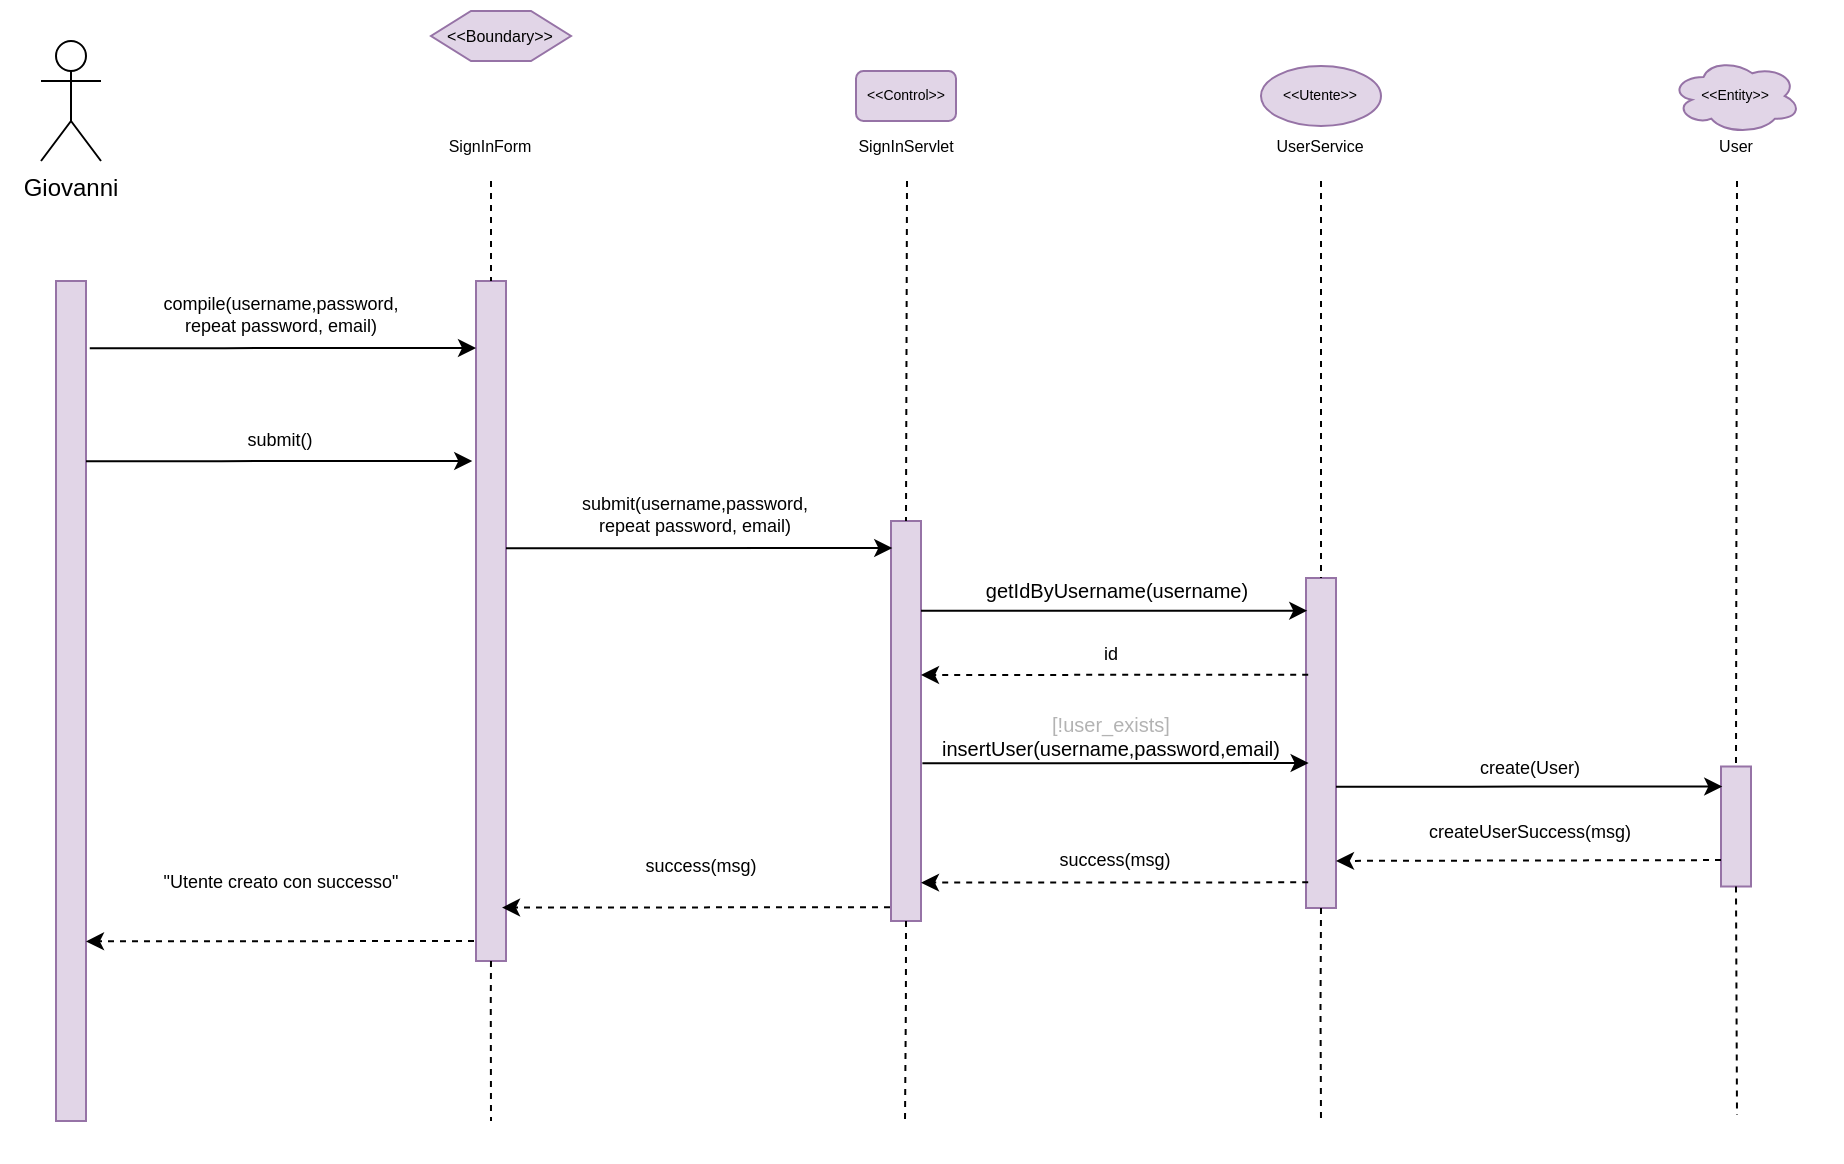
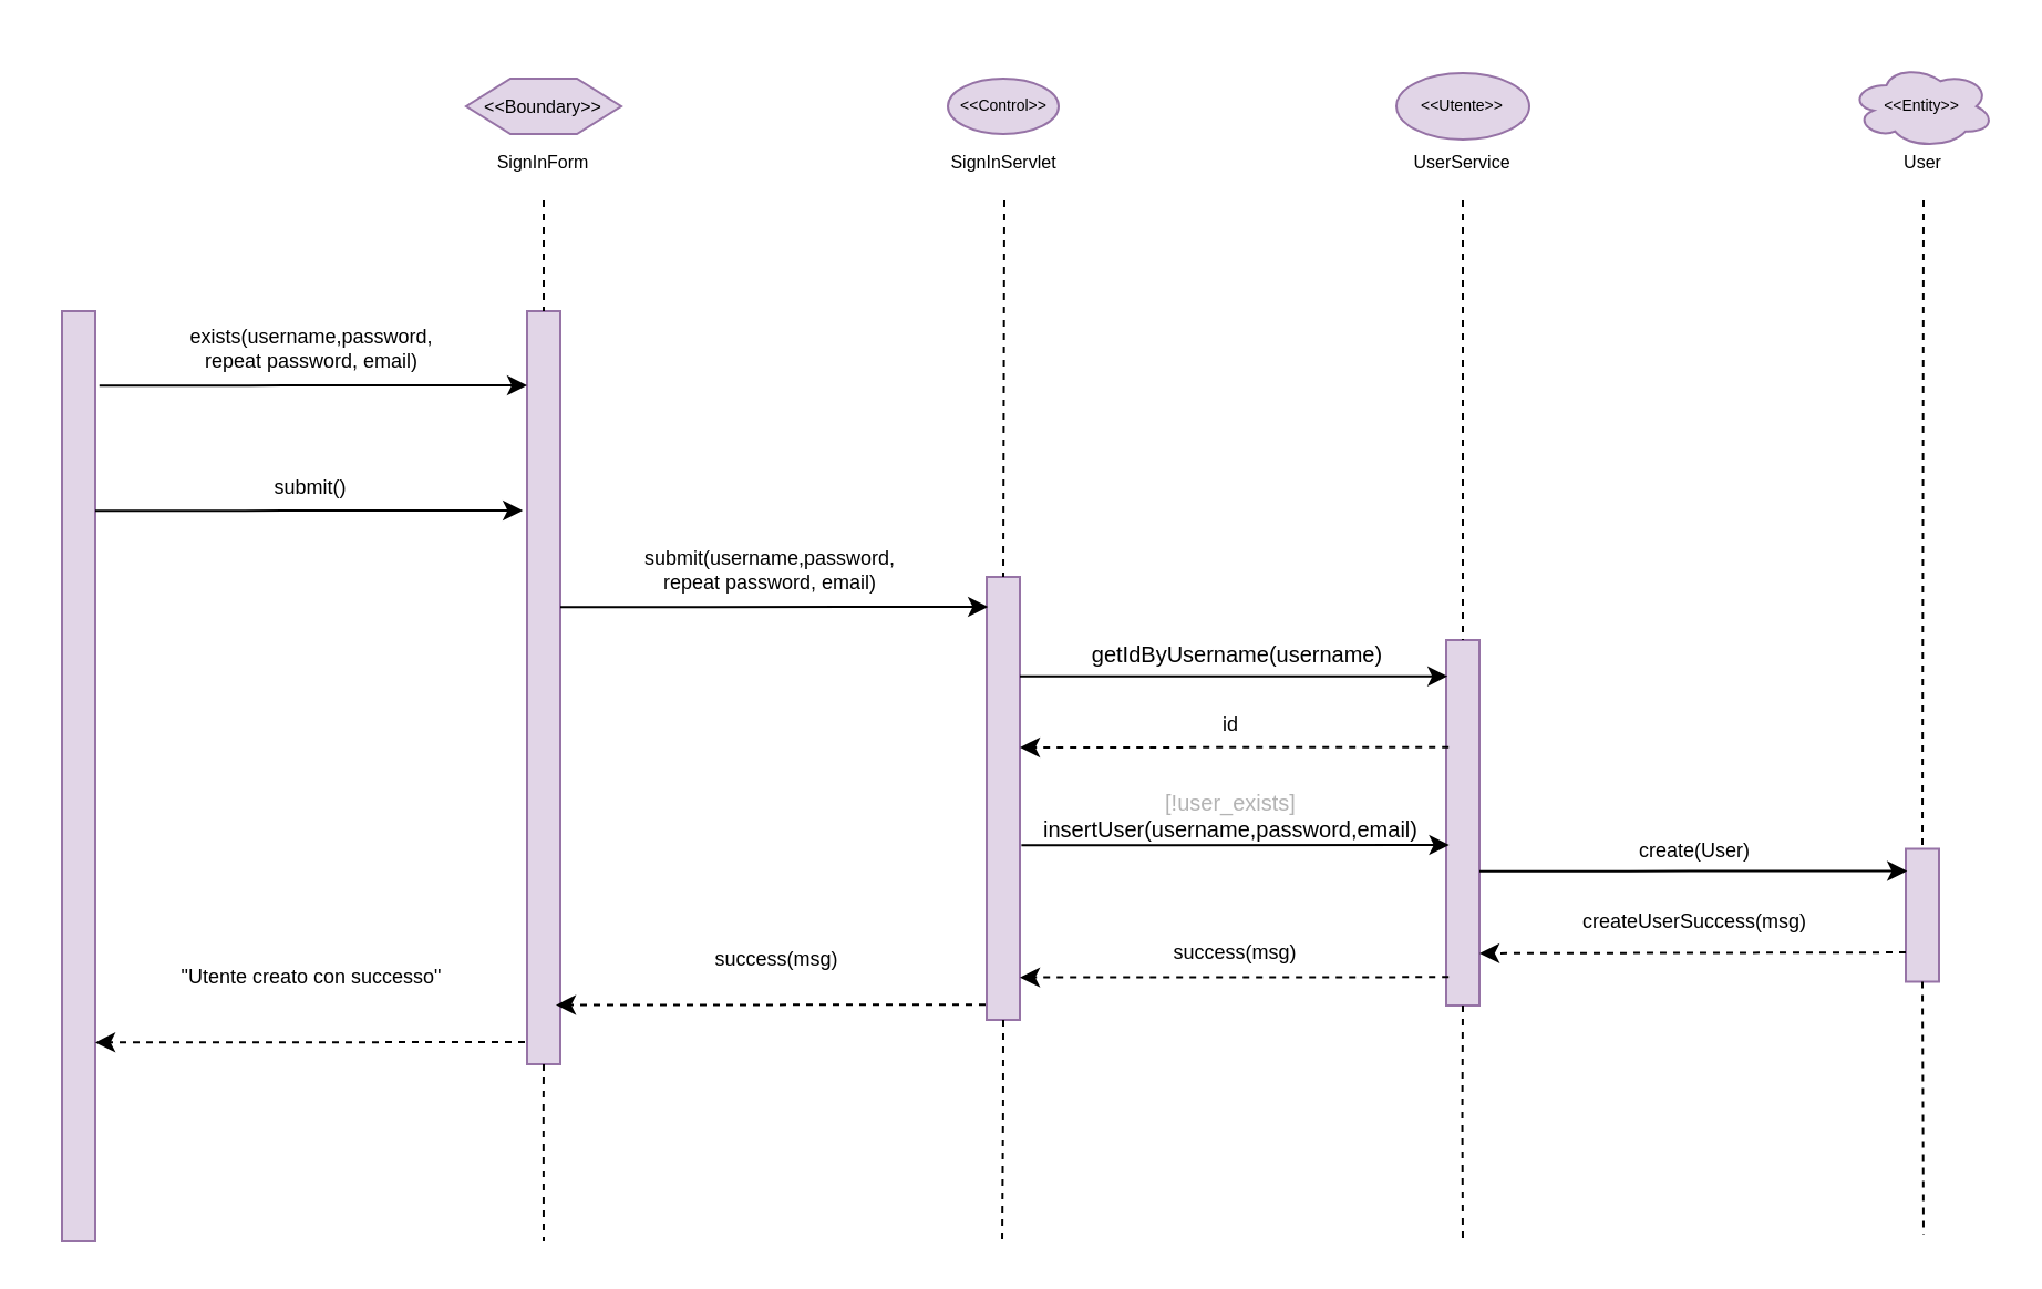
  <mxCell id="0" />
  <mxCell id="1" parent="0" />
- <mxCell id="2" value="Giovanni" style="shape=umlActor;verticalLabelPosition=bottom;verticalAlign=top;html=1;outlineConnect=0;" vertex="1" parent="1"><mxGeometry x="20" y="20" width="30" height="60" as="geometry" /></mxCell>
  <mxCell id="3" value="" style="rounded=0;whiteSpace=wrap;html=1;fillColor=#e1d5e7;strokeColor=#9673a6;" vertex="1" parent="1"><mxGeometry x="27.5" y="140" width="15" height="420" as="geometry" /></mxCell>
  <mxCell id="4" value="" style="rounded=0;whiteSpace=wrap;html=1;fillColor=#e1d5e7;strokeColor=#9673a6;" vertex="1" parent="1"><mxGeometry x="237.5" y="140" width="15" height="340" as="geometry" /></mxCell>
  <mxCell id="5" value="" style="endArrow=none;dashed=1;html=1;rounded=0;fontSize=8;entryX=0.5;entryY=0;entryDx=0;entryDy=0;exitX=0.5;exitY=1;exitDx=0;exitDy=0;" edge="1" parent="1" target="4"><mxGeometry width="50" height="50" relative="1" as="geometry"><mxPoint x="245" y="90" as="sourcePoint" /><mxPoint x="267.5" y="150" as="targetPoint" /></mxGeometry></mxCell>
- <mxCell id="6" value="&amp;lt;&amp;lt;Boundary&amp;gt;&amp;gt;" style="shape=hexagon;perimeter=hexagonPerimeter2;whiteSpace=wrap;html=1;fixedSize=1;fontSize=8;fillColor=#e1d5e7;strokeColor=#9673a6;" vertex="1" parent="1"><mxGeometry x="215" y="5" width="70" height="25" as="geometry" /></mxCell>
+ <mxCell id="6" value="&amp;lt;&amp;lt;Boundary&amp;gt;&amp;gt;" style="shape=hexagon;perimeter=hexagonPerimeter2;whiteSpace=wrap;html=1;fixedSize=1;fontSize=8;fillColor=#e1d5e7;strokeColor=#9673a6;" vertex="1" parent="1"><mxGeometry x="210" y="35" width="70" height="25" as="geometry" /></mxCell>
  <mxCell id="7" value="&lt;div&gt;SignInForm&lt;br&gt;&lt;/div&gt;" style="text;html=1;strokeColor=none;fillColor=none;align=center;verticalAlign=middle;whiteSpace=wrap;rounded=0;fontSize=8;" vertex="1" parent="1"><mxGeometry x="230" y="65" width="30" height="15" as="geometry" /></mxCell>
  <mxCell id="8" value="submit()" style="text;html=1;strokeColor=none;fillColor=none;align=center;verticalAlign=middle;whiteSpace=wrap;rounded=0;fontSize=9;" vertex="1" parent="1"><mxGeometry x="80" y="210" width="120" height="20" as="geometry" /></mxCell>
- <mxCell id="9" value="&amp;lt;&amp;lt;Control&amp;gt;&amp;gt;" style="rounded=1;whiteSpace=wrap;html=1;fontSize=7;fillColor=#e1d5e7;strokeColor=#9673a6;" vertex="1" parent="1"><mxGeometry x="427.5" y="35" width="50" height="25" as="geometry" /></mxCell>
+ <mxCell id="9" value="&amp;lt;&amp;lt;Control&amp;gt;&amp;gt;" style="ellipse;whiteSpace=wrap;html=1;fontSize=7;fillColor=#e1d5e7;strokeColor=#9673a6;" vertex="1" parent="1"><mxGeometry x="427.5" y="35" width="50" height="25" as="geometry" /></mxCell>
  <mxCell id="10" value="SignInServlet" style="text;html=1;strokeColor=none;fillColor=none;align=center;verticalAlign=middle;whiteSpace=wrap;rounded=0;fontSize=8;" vertex="1" parent="1"><mxGeometry x="437.5" y="65" width="30" height="15" as="geometry" /></mxCell>
  <mxCell id="11" value="" style="rounded=0;whiteSpace=wrap;html=1;fillColor=#e1d5e7;strokeColor=#9673a6;" vertex="1" parent="1"><mxGeometry x="445" y="260" width="15" height="200" as="geometry" /></mxCell>
  <mxCell id="12" value="" style="endArrow=none;dashed=1;html=1;rounded=0;fontSize=8;entryX=0.5;entryY=0;entryDx=0;entryDy=0;" edge="1" parent="1" target="11"><mxGeometry width="50" height="50" relative="1" as="geometry"><mxPoint x="453" y="90" as="sourcePoint" /><mxPoint x="497.5" y="163.5" as="targetPoint" /></mxGeometry></mxCell>
  <mxCell id="13" value="&amp;lt;&amp;lt;Utente&amp;gt;&amp;gt;" style="ellipse;whiteSpace=wrap;html=1;fontSize=7;fillColor=#e1d5e7;strokeColor=#9673a6;" vertex="1" parent="1"><mxGeometry x="630" y="32.5" width="60" height="30" as="geometry" /></mxCell>
  <mxCell id="14" value="&lt;font color=&quot;#B3B3B3&quot;&gt;[!user_exists] &lt;/font&gt;insertUser(username,password,email)" style="text;html=1;strokeColor=none;fillColor=none;align=center;verticalAlign=middle;whiteSpace=wrap;rounded=0;fontSize=10;" vertex="1" parent="1"><mxGeometry x="458.75" y="353.75" width="192.5" height="29" as="geometry" /></mxCell>
  <mxCell id="15" value="" style="rounded=0;whiteSpace=wrap;html=1;fillColor=#e1d5e7;strokeColor=#9673a6;" vertex="1" parent="1"><mxGeometry x="652.5" y="288.5" width="15" height="165" as="geometry" /></mxCell>
  <mxCell id="16" value="" style="endArrow=none;dashed=1;html=1;rounded=0;fontSize=8;entryX=0.5;entryY=0;entryDx=0;entryDy=0;" edge="1" parent="1" target="15"><mxGeometry width="50" height="50" relative="1" as="geometry"><mxPoint x="660" y="90" as="sourcePoint" /><mxPoint x="682.5" y="188.5" as="targetPoint" /></mxGeometry></mxCell>
  <mxCell id="17" value="UserService" style="text;html=1;strokeColor=none;fillColor=none;align=center;verticalAlign=middle;whiteSpace=wrap;rounded=0;fontSize=8;" vertex="1" parent="1"><mxGeometry x="645" y="65" width="30" height="15" as="geometry" /></mxCell>
  <mxCell id="18" value="&lt;font style=&quot;font-size: 9px;&quot;&gt;create(User)&lt;/font&gt;" style="text;html=1;strokeColor=none;fillColor=none;align=center;verticalAlign=middle;whiteSpace=wrap;rounded=0;fontSize=9;" vertex="1" parent="1"><mxGeometry x="670" y="373.75" width="190" height="20" as="geometry" /></mxCell>
  <mxCell id="19" value="&amp;lt;&amp;lt;Entity&amp;gt;&amp;gt;" style="ellipse;shape=cloud;whiteSpace=wrap;html=1;fontSize=7;fillColor=#e1d5e7;strokeColor=#9673a6;" vertex="1" parent="1"><mxGeometry x="835" y="28.59" width="65" height="37.82" as="geometry" /></mxCell>
  <mxCell id="20" value="" style="rounded=0;whiteSpace=wrap;html=1;fillColor=#e1d5e7;strokeColor=#9673a6;" vertex="1" parent="1"><mxGeometry x="860" y="382.75" width="15" height="60" as="geometry" /></mxCell>
  <mxCell id="21" value="" style="endArrow=none;dashed=1;html=1;rounded=0;fontSize=8;entryX=0.5;entryY=0;entryDx=0;entryDy=0;" edge="1" parent="1" target="20"><mxGeometry width="50" height="50" relative="1" as="geometry"><mxPoint x="868" y="90" as="sourcePoint" /><mxPoint x="794.66" y="281.25" as="targetPoint" /></mxGeometry></mxCell>
  <mxCell id="22" value="createUserSuccess(msg)" style="text;html=1;strokeColor=none;fillColor=none;align=center;verticalAlign=middle;whiteSpace=wrap;rounded=0;fontSize=9;" vertex="1" parent="1"><mxGeometry x="705" y="413" width="120" height="5" as="geometry" /></mxCell>
  <mxCell id="23" value="" style="endArrow=classic;html=1;rounded=0;dashed=1;fontSize=7;entryX=1;entryY=0.333;entryDx=0;entryDy=0;entryPerimeter=0;" edge="1" parent="1"><mxGeometry width="50" height="50" relative="1" as="geometry"><mxPoint x="860" y="429.54" as="sourcePoint" /><mxPoint x="667.5" y="429.96" as="targetPoint" /></mxGeometry></mxCell>
  <mxCell id="24" value="" style="endArrow=none;dashed=1;html=1;rounded=0;fontSize=8;exitX=0.5;exitY=1;exitDx=0;exitDy=0;" edge="1" parent="1" source="20"><mxGeometry width="50" height="50" relative="1" as="geometry"><mxPoint x="794.99" y="496.25" as="sourcePoint" /><mxPoint x="868" y="557" as="targetPoint" /></mxGeometry></mxCell>
  <mxCell id="25" value="" style="endArrow=none;dashed=1;html=1;rounded=0;fontSize=8;exitX=0.5;exitY=1;exitDx=0;exitDy=0;" edge="1" parent="1" source="15"><mxGeometry width="50" height="50" relative="1" as="geometry"><mxPoint x="660.25" y="473.5" as="sourcePoint" /><mxPoint x="660" y="560" as="targetPoint" /><Array as="points"><mxPoint x="659.76" y="503.5" /></Array></mxGeometry></mxCell>
  <mxCell id="26" value="" style="endArrow=none;dashed=1;html=1;rounded=0;fontSize=8;exitX=0.5;exitY=1;exitDx=0;exitDy=0;" edge="1" parent="1" source="11"><mxGeometry width="50" height="50" relative="1" as="geometry"><mxPoint x="452.94" y="470" as="sourcePoint" /><mxPoint x="452" y="560" as="targetPoint" /><Array as="points"><mxPoint x="452.45" y="500" /></Array></mxGeometry></mxCell>
  <mxCell id="27" value="" style="endArrow=none;dashed=1;html=1;rounded=0;fontSize=8;exitX=0.5;exitY=1;exitDx=0;exitDy=0;" edge="1" parent="1" source="4"><mxGeometry width="50" height="50" relative="1" as="geometry"><mxPoint x="245.38" y="470" as="sourcePoint" /><mxPoint x="245" y="560" as="targetPoint" /><Array as="points"><mxPoint x="244.89" y="500" /></Array></mxGeometry></mxCell>
  <mxCell id="28" value="User" style="text;html=1;strokeColor=none;fillColor=none;align=center;verticalAlign=middle;whiteSpace=wrap;rounded=0;fontSize=8;" vertex="1" parent="1"><mxGeometry x="852.5" y="65" width="30" height="15" as="geometry" /></mxCell>
  <mxCell id="29" value="" style="endArrow=classic;html=1;rounded=0;exitX=1;exitY=0;exitDx=0;exitDy=0;entryX=-0.125;entryY=0.121;entryDx=0;entryDy=0;entryPerimeter=0;" edge="1" parent="1"><mxGeometry width="50" height="50" relative="1" as="geometry"><mxPoint x="42.5" y="230.07" as="sourcePoint" /><mxPoint x="235.625" y="230" as="targetPoint" /><Array as="points"><mxPoint x="90" y="230.07" /><mxPoint x="110" y="230.07" /></Array></mxGeometry></mxCell>
  <mxCell id="30" value="" style="endArrow=classic;html=1;rounded=0;exitX=1;exitY=0;exitDx=0;exitDy=0;entryX=-0.125;entryY=0.121;entryDx=0;entryDy=0;entryPerimeter=0;" edge="1" parent="1"><mxGeometry width="50" height="50" relative="1" as="geometry"><mxPoint x="252.5" y="273.57" as="sourcePoint" /><mxPoint x="445.625" y="273.5" as="targetPoint" /><Array as="points"><mxPoint x="300" y="273.57" /><mxPoint x="320" y="273.57" /></Array></mxGeometry></mxCell>
  <mxCell id="31" value="&lt;div style=&quot;font-size: 9px&quot;&gt;&lt;font style=&quot;font-size: 9px&quot;&gt;submit(username,password,&lt;/font&gt;&lt;/div&gt;&lt;div style=&quot;font-size: 9px&quot;&gt;&lt;font style=&quot;font-size: 9px&quot;&gt;repeat password, email)&lt;/font&gt;&lt;/div&gt;" style="text;html=1;strokeColor=none;fillColor=none;align=center;verticalAlign=middle;whiteSpace=wrap;rounded=0;fontSize=9;" vertex="1" parent="1"><mxGeometry x="250" y="240" width="195" height="33.5" as="geometry" /></mxCell>
  <mxCell id="32" value="" style="endArrow=classic;html=1;rounded=0;exitX=1;exitY=0;exitDx=0;exitDy=0;entryX=-0.125;entryY=0.121;entryDx=0;entryDy=0;entryPerimeter=0;" edge="1" parent="1"><mxGeometry width="50" height="50" relative="1" as="geometry"><mxPoint x="44.38" y="173.57" as="sourcePoint" /><mxPoint x="237.505" y="173.5" as="targetPoint" /><Array as="points"><mxPoint x="91.88" y="173.57" /><mxPoint x="111.88" y="173.57" /></Array></mxGeometry></mxCell>
  <mxCell id="33" value="" style="endArrow=classic;html=1;rounded=0;dashed=1;fontSize=7;exitX=-0.047;exitY=0.97;exitDx=0;exitDy=0;exitPerimeter=0;" edge="1" parent="1"><mxGeometry width="50" height="50" relative="1" as="geometry"><mxPoint x="444.505" y="453.1" as="sourcePoint" /><mxPoint x="250.5" y="453.29" as="targetPoint" /></mxGeometry></mxCell>
  <mxCell id="34" value="" style="endArrow=classic;html=1;rounded=0;exitX=1;exitY=0;exitDx=0;exitDy=0;entryX=-0.125;entryY=0.121;entryDx=0;entryDy=0;entryPerimeter=0;" edge="1" parent="1"><mxGeometry width="50" height="50" relative="1" as="geometry"><mxPoint x="460" y="304.93" as="sourcePoint" /><mxPoint x="653.125" y="304.86" as="targetPoint" /><Array as="points"><mxPoint x="507.5" y="304.93" /><mxPoint x="527.5" y="304.93" /></Array></mxGeometry></mxCell>
- <mxCell id="35" value="&lt;div style=&quot;font-size: 9px;&quot;&gt;&lt;font style=&quot;font-size: 9px;&quot;&gt;compile(username,password,&lt;/font&gt;&lt;/div&gt;&lt;div style=&quot;font-size: 9px;&quot;&gt;&lt;font style=&quot;font-size: 9px;&quot;&gt;repeat password, email)&lt;/font&gt;&lt;/div&gt;" style="text;html=1;strokeColor=none;fillColor=none;align=center;verticalAlign=middle;whiteSpace=wrap;rounded=0;fontSize=9;" vertex="1" parent="1"><mxGeometry x="42.5" y="140" width="195" height="33.5" as="geometry" /></mxCell>
+ <mxCell id="35" value="&lt;div style=&quot;font-size: 9px;&quot;&gt;&lt;font style=&quot;font-size: 9px;&quot;&gt;exists(username,password,&lt;/font&gt;&lt;/div&gt;&lt;div style=&quot;font-size: 9px;&quot;&gt;&lt;font style=&quot;font-size: 9px;&quot;&gt;repeat password, email)&lt;/font&gt;&lt;/div&gt;" style="text;html=1;strokeColor=none;fillColor=none;align=center;verticalAlign=middle;whiteSpace=wrap;rounded=0;fontSize=9;" vertex="1" parent="1"><mxGeometry x="42.5" y="140" width="195" height="33.5" as="geometry" /></mxCell>
  <mxCell id="36" value="success(msg)" style="text;html=1;strokeColor=none;fillColor=none;align=center;verticalAlign=middle;whiteSpace=wrap;rounded=0;fontSize=9;" vertex="1" parent="1"><mxGeometry x="252.5" y="416.5" width="195" height="33.5" as="geometry" /></mxCell>
  <mxCell id="37" value="&quot;Utente creato con successo&quot;" style="text;html=1;strokeColor=none;fillColor=none;align=center;verticalAlign=middle;whiteSpace=wrap;rounded=0;fontSize=9;" vertex="1" parent="1"><mxGeometry x="42.5" y="424.05" width="195" height="33.5" as="geometry" /></mxCell>
  <mxCell id="38" value="success(msg)" style="text;html=1;strokeColor=none;fillColor=none;align=center;verticalAlign=middle;whiteSpace=wrap;rounded=0;fontSize=9;" vertex="1" parent="1"><mxGeometry x="459.75" y="413" width="195" height="33.5" as="geometry" /></mxCell>
  <mxCell id="39" value="" style="endArrow=classic;html=1;rounded=0;dashed=1;fontSize=7;exitX=0.073;exitY=0.293;exitDx=0;exitDy=0;exitPerimeter=0;" edge="1" parent="1" source="15"><mxGeometry width="50" height="50" relative="1" as="geometry"><mxPoint x="649.505" y="336.6" as="sourcePoint" /><mxPoint x="460" y="337" as="targetPoint" /></mxGeometry></mxCell>
  <mxCell id="40" value="id" style="text;html=1;strokeColor=none;fillColor=none;align=center;verticalAlign=middle;whiteSpace=wrap;rounded=0;fontSize=9;" vertex="1" parent="1"><mxGeometry x="457.5" y="320" width="195" height="13.5" as="geometry" /></mxCell>
  <mxCell id="41" value="" style="endArrow=classic;html=1;rounded=0;dashed=1;fontSize=7;exitX=0.073;exitY=0.293;exitDx=0;exitDy=0;exitPerimeter=0;" edge="1" parent="1"><mxGeometry width="50" height="50" relative="1" as="geometry"><mxPoint x="653.595" y="440.665" as="sourcePoint" /><mxPoint x="460" y="440.82" as="targetPoint" /></mxGeometry></mxCell>
  <mxCell id="42" value="getIdByUsername(username)" style="text;html=1;strokeColor=none;fillColor=none;align=center;verticalAlign=middle;whiteSpace=wrap;rounded=0;fontSize=10;" vertex="1" parent="1"><mxGeometry x="462.25" y="290" width="192.5" height="10" as="geometry" /></mxCell>
  <mxCell id="43" value="" style="endArrow=classic;html=1;rounded=0;exitX=1;exitY=0;exitDx=0;exitDy=0;entryX=-0.125;entryY=0.121;entryDx=0;entryDy=0;entryPerimeter=0;" edge="1" parent="1"><mxGeometry width="50" height="50" relative="1" as="geometry"><mxPoint x="460.69" y="381.07" as="sourcePoint" /><mxPoint x="653.815" y="381" as="targetPoint" /><Array as="points"><mxPoint x="508.19" y="381.07" /><mxPoint x="528.19" y="381.07" /></Array></mxGeometry></mxCell>
  <mxCell id="44" value="" style="endArrow=classic;html=1;rounded=0;exitX=1;exitY=0;exitDx=0;exitDy=0;entryX=-0.125;entryY=0.121;entryDx=0;entryDy=0;entryPerimeter=0;" edge="1" parent="1"><mxGeometry width="50" height="50" relative="1" as="geometry"><mxPoint x="667.5" y="392.82" as="sourcePoint" /><mxPoint x="860.625" y="392.75" as="targetPoint" /><Array as="points"><mxPoint x="715" y="392.82" /><mxPoint x="735" y="392.82" /></Array></mxGeometry></mxCell>
  <mxCell id="45" value="" style="endArrow=classic;html=1;rounded=0;dashed=1;fontSize=7;exitX=-0.047;exitY=0.97;exitDx=0;exitDy=0;exitPerimeter=0;" edge="1" parent="1"><mxGeometry width="50" height="50" relative="1" as="geometry"><mxPoint x="236.505" y="470" as="sourcePoint" /><mxPoint x="42.5" y="470.19" as="targetPoint" /></mxGeometry></mxCell>
